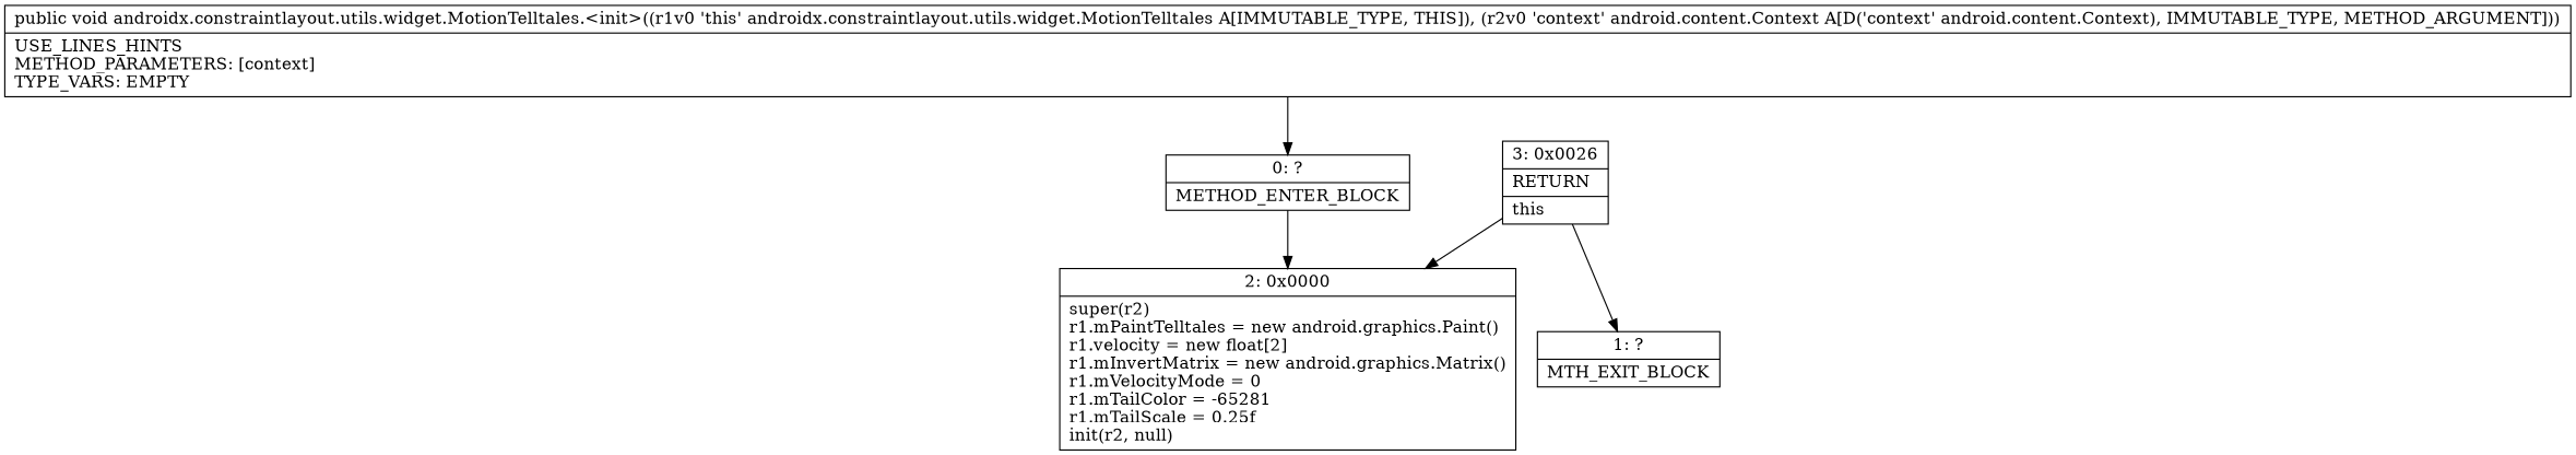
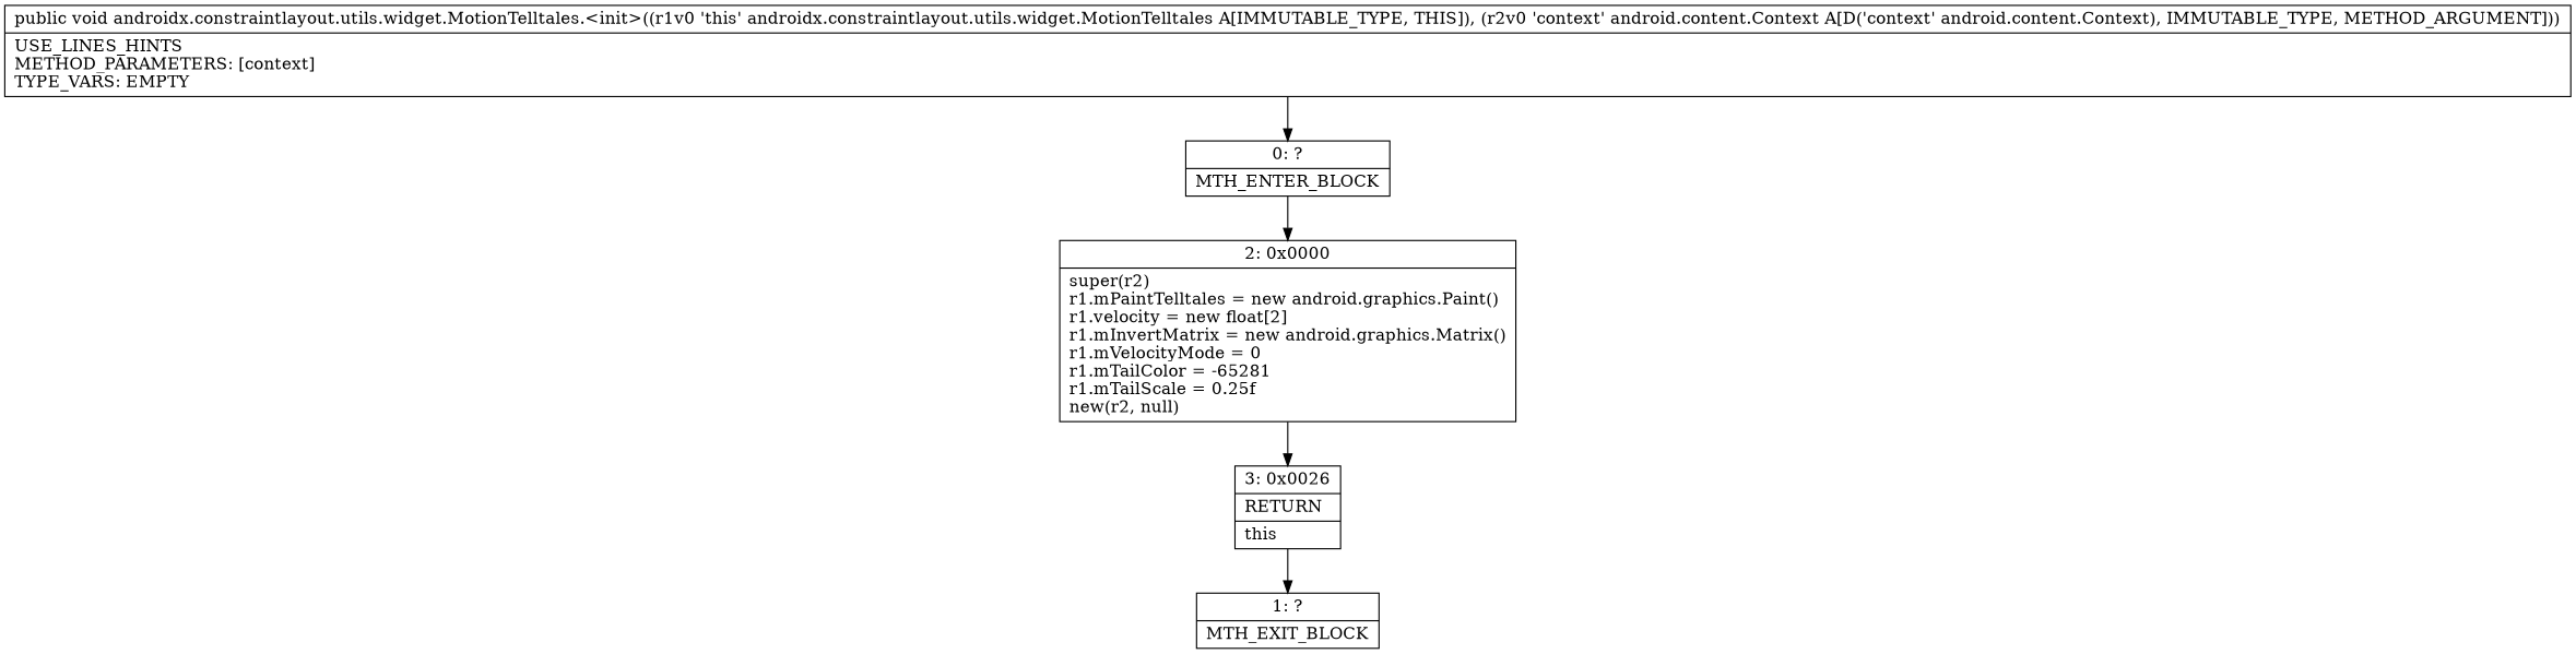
  digraph {
    node [shape=record]
-   n1 [label="{0\:\ ?|METHOD_ENTER_BLOCK\l}"]
-   n2 [label="{2\:\ 0x0000|super(r2)\lr1.mPaintTelltales = new android.graphics.Paint()\lr1.velocity = new float[2]\lr1.mInvertMatrix = new android.graphics.Matrix()\lr1.mVelocityMode = 0\lr1.mTailColor = \-65281\lr1.mTailScale = 0.25f\linit(r2, null)\l}"]
+   n1 [label="{0\:\ ?|MTH_ENTER_BLOCK\l}"]
+   n2 [label="{2\:\ 0x0000|super(r2)\lr1.mPaintTelltales = new android.graphics.Paint()\lr1.velocity = new float[2]\lr1.mInvertMatrix = new android.graphics.Matrix()\lr1.mVelocityMode = 0\lr1.mTailColor = \-65281\lr1.mTailScale = 0.25f\lnew(r2, null)\l}"]
    n3 [label="{3\:\ 0x0026|RETURN\l|this\l}"]
    n4 [label="{1\:\ ?|MTH_EXIT_BLOCK\l}"]
    n5 [label="{public void androidx.constraintlayout.utils.widget.MotionTelltales.\<init\>((r1v0 'this' androidx.constraintlayout.utils.widget.MotionTelltales A[IMMUTABLE_TYPE, THIS]), (r2v0 'context' android.content.Context A[D('context' android.content.Context), IMMUTABLE_TYPE, METHOD_ARGUMENT]))  | USE_LINES_HINTS\lMETHOD_PARAMETERS: [context]\lTYPE_VARS: EMPTY\l}"]
    n1 -> n2
-   n3 -> n2
+   n2 -> n3
    n3 -> n4
    n5 -> n1
  }
